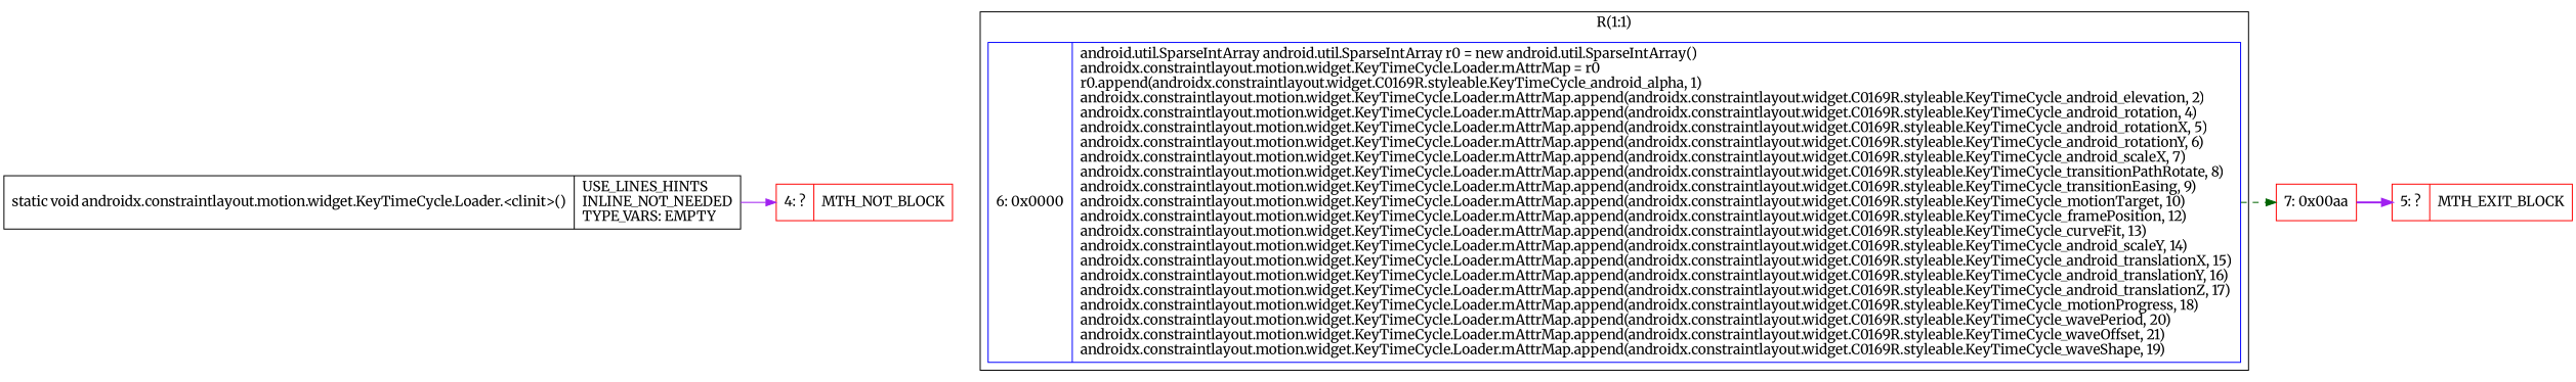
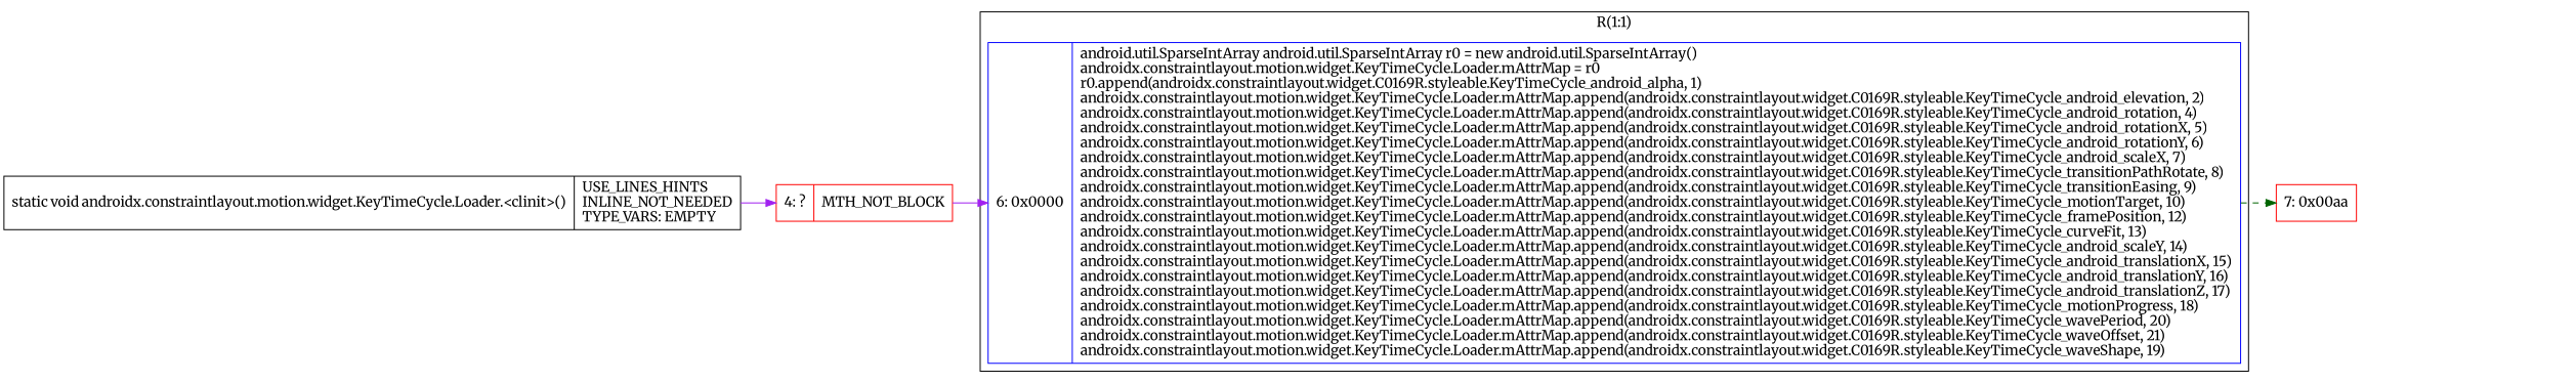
  digraph {
    fontname=Merriweather
    rankdir=LR
    node [color=red fontname=Merriweather shape=record]
    edge [color=purple fontname=Merriweather style=solid]
    n1 [color=blue label="{6\:\ 0x0000|android.util.SparseIntArray android.util.SparseIntArray r0 = new android.util.SparseIntArray()\landroidx.constraintlayout.motion.widget.KeyTimeCycle.Loader.mAttrMap = r0\lr0.append(androidx.constraintlayout.widget.C0169R.styleable.KeyTimeCycle_android_alpha, 1)\landroidx.constraintlayout.motion.widget.KeyTimeCycle.Loader.mAttrMap.append(androidx.constraintlayout.widget.C0169R.styleable.KeyTimeCycle_android_elevation, 2)\landroidx.constraintlayout.motion.widget.KeyTimeCycle.Loader.mAttrMap.append(androidx.constraintlayout.widget.C0169R.styleable.KeyTimeCycle_android_rotation, 4)\landroidx.constraintlayout.motion.widget.KeyTimeCycle.Loader.mAttrMap.append(androidx.constraintlayout.widget.C0169R.styleable.KeyTimeCycle_android_rotationX, 5)\landroidx.constraintlayout.motion.widget.KeyTimeCycle.Loader.mAttrMap.append(androidx.constraintlayout.widget.C0169R.styleable.KeyTimeCycle_android_rotationY, 6)\landroidx.constraintlayout.motion.widget.KeyTimeCycle.Loader.mAttrMap.append(androidx.constraintlayout.widget.C0169R.styleable.KeyTimeCycle_android_scaleX, 7)\landroidx.constraintlayout.motion.widget.KeyTimeCycle.Loader.mAttrMap.append(androidx.constraintlayout.widget.C0169R.styleable.KeyTimeCycle_transitionPathRotate, 8)\landroidx.constraintlayout.motion.widget.KeyTimeCycle.Loader.mAttrMap.append(androidx.constraintlayout.widget.C0169R.styleable.KeyTimeCycle_transitionEasing, 9)\landroidx.constraintlayout.motion.widget.KeyTimeCycle.Loader.mAttrMap.append(androidx.constraintlayout.widget.C0169R.styleable.KeyTimeCycle_motionTarget, 10)\landroidx.constraintlayout.motion.widget.KeyTimeCycle.Loader.mAttrMap.append(androidx.constraintlayout.widget.C0169R.styleable.KeyTimeCycle_framePosition, 12)\landroidx.constraintlayout.motion.widget.KeyTimeCycle.Loader.mAttrMap.append(androidx.constraintlayout.widget.C0169R.styleable.KeyTimeCycle_curveFit, 13)\landroidx.constraintlayout.motion.widget.KeyTimeCycle.Loader.mAttrMap.append(androidx.constraintlayout.widget.C0169R.styleable.KeyTimeCycle_android_scaleY, 14)\landroidx.constraintlayout.motion.widget.KeyTimeCycle.Loader.mAttrMap.append(androidx.constraintlayout.widget.C0169R.styleable.KeyTimeCycle_android_translationX, 15)\landroidx.constraintlayout.motion.widget.KeyTimeCycle.Loader.mAttrMap.append(androidx.constraintlayout.widget.C0169R.styleable.KeyTimeCycle_android_translationY, 16)\landroidx.constraintlayout.motion.widget.KeyTimeCycle.Loader.mAttrMap.append(androidx.constraintlayout.widget.C0169R.styleable.KeyTimeCycle_android_translationZ, 17)\landroidx.constraintlayout.motion.widget.KeyTimeCycle.Loader.mAttrMap.append(androidx.constraintlayout.widget.C0169R.styleable.KeyTimeCycle_motionProgress, 18)\landroidx.constraintlayout.motion.widget.KeyTimeCycle.Loader.mAttrMap.append(androidx.constraintlayout.widget.C0169R.styleable.KeyTimeCycle_wavePeriod, 20)\landroidx.constraintlayout.motion.widget.KeyTimeCycle.Loader.mAttrMap.append(androidx.constraintlayout.widget.C0169R.styleable.KeyTimeCycle_waveOffset, 21)\landroidx.constraintlayout.motion.widget.KeyTimeCycle.Loader.mAttrMap.append(androidx.constraintlayout.widget.C0169R.styleable.KeyTimeCycle_waveShape, 19)\l}"]
    n2 [label="{7\:\ 0x00aa}"]
-   n3 [label="{5\:\ ?|MTH_EXIT_BLOCK\l}"]
    n4 [label="{4\:\ ?|MTH_NOT_BLOCK\l}"]
    n5 [label="{static void androidx.constraintlayout.motion.widget.KeyTimeCycle.Loader.\<clinit\>()  | USE_LINES_HINTS\lINLINE_NOT_NEEDED\lTYPE_VARS: EMPTY\l}" color=""]
    subgraph cluster_1 {
      label="R(1:1)"
      n1
    }
    n1 -> n2 [color=darkgreen style=dashed]
-   n2 -> n3 [style=bold]
+   n4 -> n1
    n5 -> n4
  }
